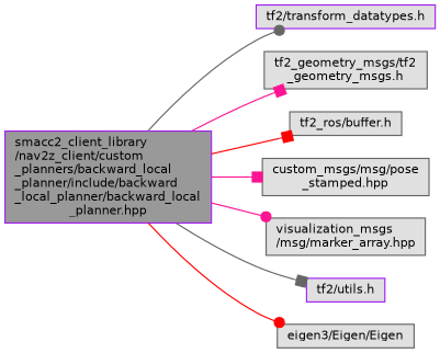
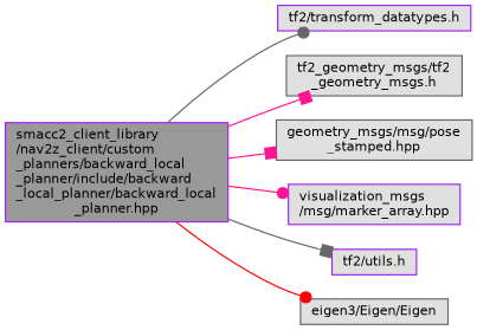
  digraph {
    rankdir=LR
    node [color=purple fillcolor="#E0E0E0" fontname=Helvetica fontsize=10 shape=box style=filled]
    edge [arrowhead=box color=deeppink fontname=Helvetica fontsize=10 labelfontname=Helvetica labelfontsize=10 style=solid]
    n1 [fillcolor=grey60 fontcolor=black height=0.2 label="smacc2_client_library\l/nav2z_client/custom\l_planners/backward_local\l_planner/include/backward\l_local_planner/backward_local\l_planner.hpp" width=0.4]
    n2 [height=0.2 label="tf2/transform_datatypes.h" width=0.4]
    n3 [color=gray40 height=0.2 label="tf2_geometry_msgs/tf2\l_geometry_msgs.h" width=0.4]
-   n4 [color=gray40 height=0.2 label="tf2_ros/buffer.h" width=0.4]
-   n5 [color=gray40 height=0.2 label="custom_msgs/msg/pose\l_stamped.hpp" width=0.4]
-   n6 [color=gray40 height=0.2 label="visualization_msgs\l/msg/marker_array.hpp" width=0.4]
+   n5 [color=gray40 height=0.2 label="geometry_msgs/msg/pose\l_stamped.hpp" width=0.4]
+   n6 [height=0.2 label="visualization_msgs\l/msg/marker_array.hpp" width=0.4]
    n7 [height=0.2 label="tf2/utils.h" width=0.4]
    n8 [color=gray40 height=0.2 label="eigen3/Eigen/Eigen" width=0.4]
    n1 -> n2 [arrowhead=dot color=gray40]
    n1 -> n3
-   n1 -> n4 [color=red]
    n1 -> n5
    n1 -> n6 [arrowhead=dot]
    n1 -> n7 [color=gray40]
    n1 -> n8 [arrowhead=dot color=red]
  }
